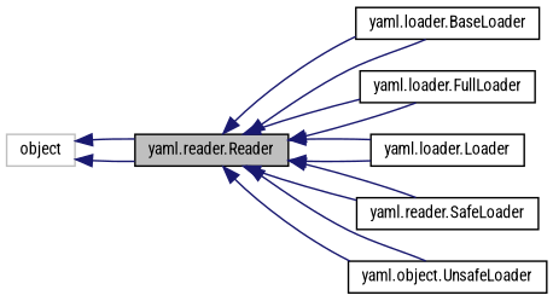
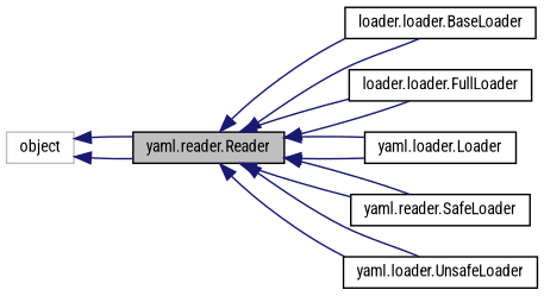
  digraph {
    fontname="Roboto Condensed"
    rankdir=LR
    node [color=black fillcolor=white fontname="Roboto Condensed" fontsize=10 shape=record style=filled]
    edge [color=midnightblue dir=back fontname="Roboto Condensed" fontsize=10 labelfontname=Helvetica labelfontsize=10 style=solid]
    n1 [fillcolor=grey75 fontcolor=black height=0.2 label="yaml.reader.Reader" width=0.4]
-   n2 [height=0.2 label="yaml.loader.BaseLoader" width=0.4]
-   n3 [height=0.2 label="yaml.loader.FullLoader" width=0.4]
+   n2 [height=0.2 label="loader.loader.BaseLoader" width=0.4]
+   n3 [height=0.2 label="loader.loader.FullLoader" width=0.4]
    n4 [height=0.2 label="yaml.loader.Loader" width=0.4]
    n5 [height=0.2 label="yaml.reader.SafeLoader" width=0.4]
-   n6 [height=0.2 label="yaml.object.UnsafeLoader" width=0.4]
+   n6 [height=0.2 label="yaml.loader.UnsafeLoader" width=0.4]
    n7 [color=grey75 height=0.2 label=object width=0.4]
    n1 -> n2
    n1 -> n2
    n1 -> n3
    n1 -> n3
    n1 -> n4
    n1 -> n4
    n1 -> n5
    n1 -> n5
    n1 -> n6
    n1 -> n6
    n7 -> n1
    n7 -> n1
  }
